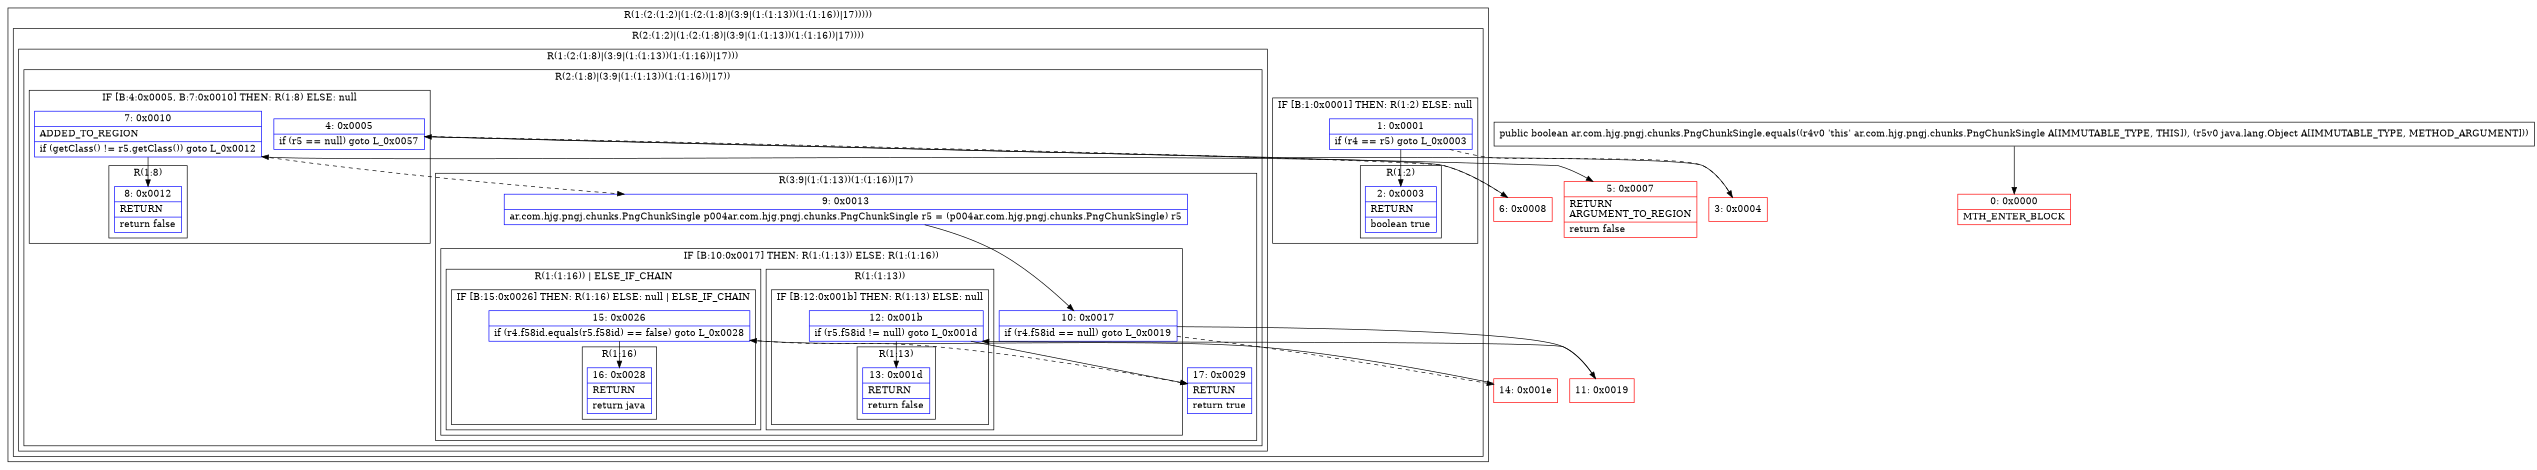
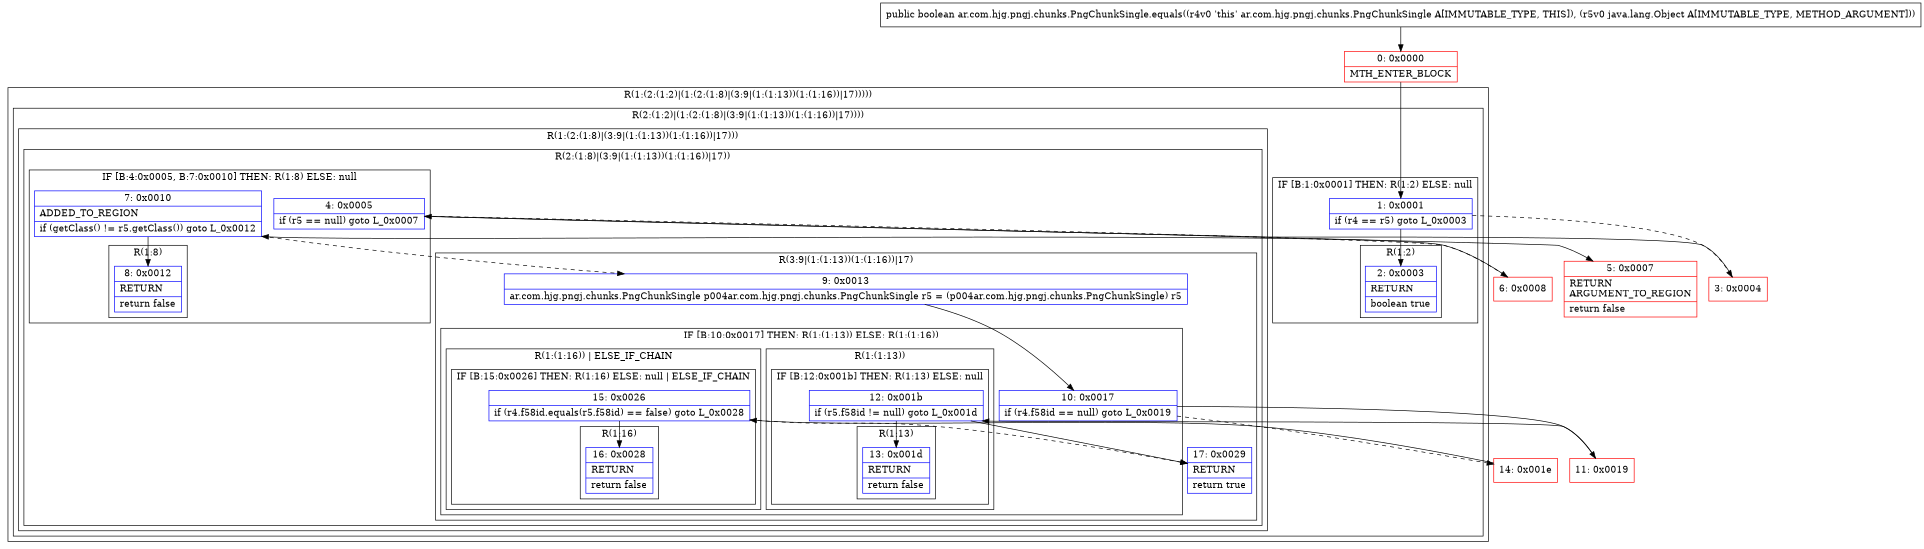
  digraph {
    node [color=blue shape=record]
    n1 [label="{2\:\ 0x0003|RETURN\l|boolean true\l}"]
    n2 [label="{1\:\ 0x0001|if (r4 == r5) goto L_0x0003\l}"]
    n3 [label="{8\:\ 0x0012|RETURN\l|return false\l}"]
-   n4 [label="{4\:\ 0x0005|if (r5 == null) goto L_0x0057\l}"]
+   n4 [label="{4\:\ 0x0005|if (r5 == null) goto L_0x0007\l}"]
    n5 [label="{7\:\ 0x0010|ADDED_TO_REGION\l|if (getClass() != r5.getClass()) goto L_0x0012\l}"]
    n6 [label="{13\:\ 0x001d|RETURN\l|return false\l}"]
    n7 [label="{12\:\ 0x001b|if (r5.f58id != null) goto L_0x001d\l}"]
-   n8 [label="{16\:\ 0x0028|RETURN\l|return java\l}"]
+   n8 [label="{16\:\ 0x0028|RETURN\l|return false\l}"]
    n9 [label="{15\:\ 0x0026|if (r4.f58id.equals(r5.f58id) == false) goto L_0x0028\l}"]
    n10 [label="{10\:\ 0x0017|if (r4.f58id == null) goto L_0x0019\l}"]
    n11 [label="{9\:\ 0x0013|ar.com.hjg.pngj.chunks.PngChunkSingle p004ar.com.hjg.pngj.chunks.PngChunkSingle r5 = (p004ar.com.hjg.pngj.chunks.PngChunkSingle) r5\l}"]
    n12 [label="{17\:\ 0x0029|RETURN\l|return true\l}"]
    n13 [color=red label="{3\:\ 0x0004}"]
    n14 [color=red label="{5\:\ 0x0007|RETURN\lARGUMENT_TO_REGION\l|return false\l}"]
    n15 [color=red label="{6\:\ 0x0008}"]
    n16 [color=red label="{11\:\ 0x0019}"]
    n17 [color=red label="{14\:\ 0x001e}"]
    n18 [color=red label="{0\:\ 0x0000|MTH_ENTER_BLOCK\l}"]
    n19 [label="{public boolean ar.com.hjg.pngj.chunks.PngChunkSingle.equals((r4v0 'this' ar.com.hjg.pngj.chunks.PngChunkSingle A[IMMUTABLE_TYPE, THIS]), (r5v0 java.lang.Object A[IMMUTABLE_TYPE, METHOD_ARGUMENT])) }" color=""]
    subgraph cluster_1 {
      label="R(1:(2:(1:2)|(1:(2:(1:8)|(3:9|(1:(1:13))(1:(1:16))|17)))))"
      subgraph cluster_2 {
        label="R(2:(1:2)|(1:(2:(1:8)|(3:9|(1:(1:13))(1:(1:16))|17))))"
        subgraph cluster_3 {
          label="IF [B:1:0x0001] THEN: R(1:2) ELSE: null"
          n2
          subgraph cluster_4 {
            label="R(1:2)"
            n1
          }
        }
        subgraph cluster_5 {
          label="R(1:(2:(1:8)|(3:9|(1:(1:13))(1:(1:16))|17)))"
          subgraph cluster_6 {
            label="R(2:(1:8)|(3:9|(1:(1:13))(1:(1:16))|17))"
            subgraph cluster_7 {
              label="IF [B:4:0x0005, B:7:0x0010] THEN: R(1:8) ELSE: null"
              n4
              n5
              subgraph cluster_8 {
                label="R(1:8)"
                n3
              }
            }
            subgraph cluster_9 {
              label="R(3:9|(1:(1:13))(1:(1:16))|17)"
              n11
              n12
              subgraph cluster_10 {
                label="IF [B:10:0x0017] THEN: R(1:(1:13)) ELSE: R(1:(1:16))"
                n10
                subgraph cluster_11 {
                  label="R(1:(1:13))"
                  subgraph cluster_12 {
                    label="IF [B:12:0x001b] THEN: R(1:13) ELSE: null"
                    n7
                    subgraph cluster_13 {
                      label="R(1:13)"
                      n6
                    }
                  }
                }
                subgraph cluster_14 {
                  label="R(1:(1:16)) | ELSE_IF_CHAIN\l"
                  subgraph cluster_15 {
                    label="IF [B:15:0x0026] THEN: R(1:16) ELSE: null | ELSE_IF_CHAIN\l"
                    n9
                    subgraph cluster_16 {
                      label="R(1:16)"
                      n8
                    }
                  }
                }
              }
            }
          }
        }
      }
    }
    n2 -> n1
    n2 -> n13 [style=dashed]
    n4 -> n14
    n4 -> n15 [style=dashed]
    n5 -> n3
    n5 -> n11 [style=dashed]
    n7 -> n6
    n7 -> n12 [style=solid]
    n9 -> n8
    n9 -> n12 [style=dashed]
    n10 -> n16
    n10 -> n17 [style=dashed]
    n11 -> n10
    n13 -> n4
    n15 -> n5
    n16 -> n7
    n17 -> n9
+   n18 -> n2
    n19 -> n18
  }
